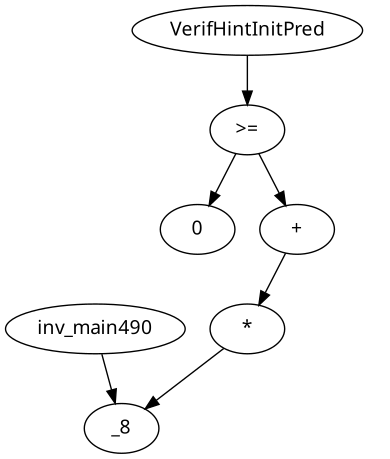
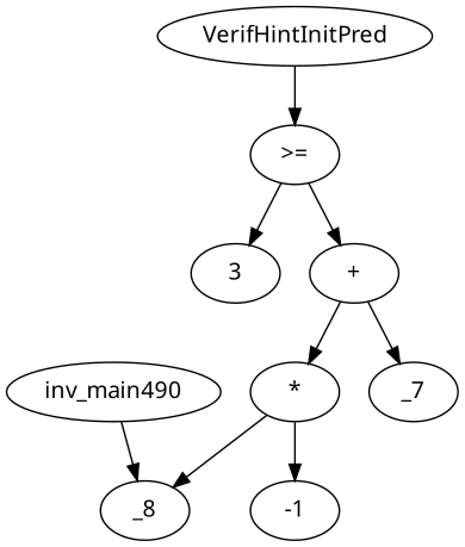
  digraph {
    fontname="Noto Sans"
    node [fontname="Noto Sans"]
    edge [fontname="Noto Sans"]
    n1 [label=inv_main490]
    n2 [label=_8]
    n3 [label=VerifHintInitPred]
    n4 [label=">="]
-   n5 [label=0]
+   n5 [label=3]
    n6 [label="+"]
    n7 [label="*"]
+   n8 [label=_7]
+   n9 [label=-1]
    n1 -> n2
    n3 -> n4
    n4 -> n5
    n4 -> n6
    n6 -> n7
+   n6 -> n8
    n7 -> n2
+   n7 -> n9
  }
